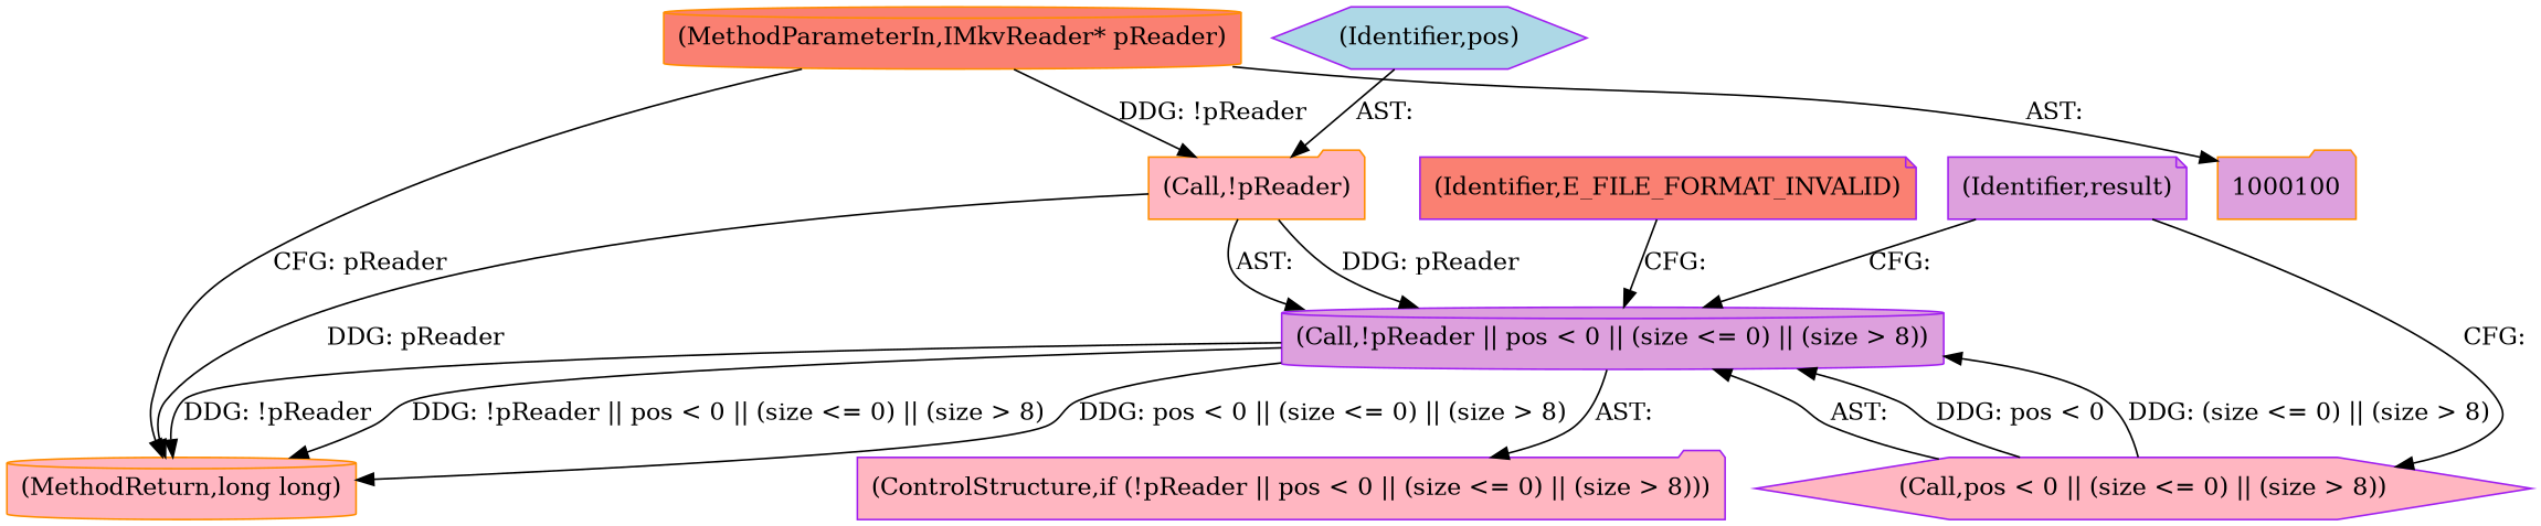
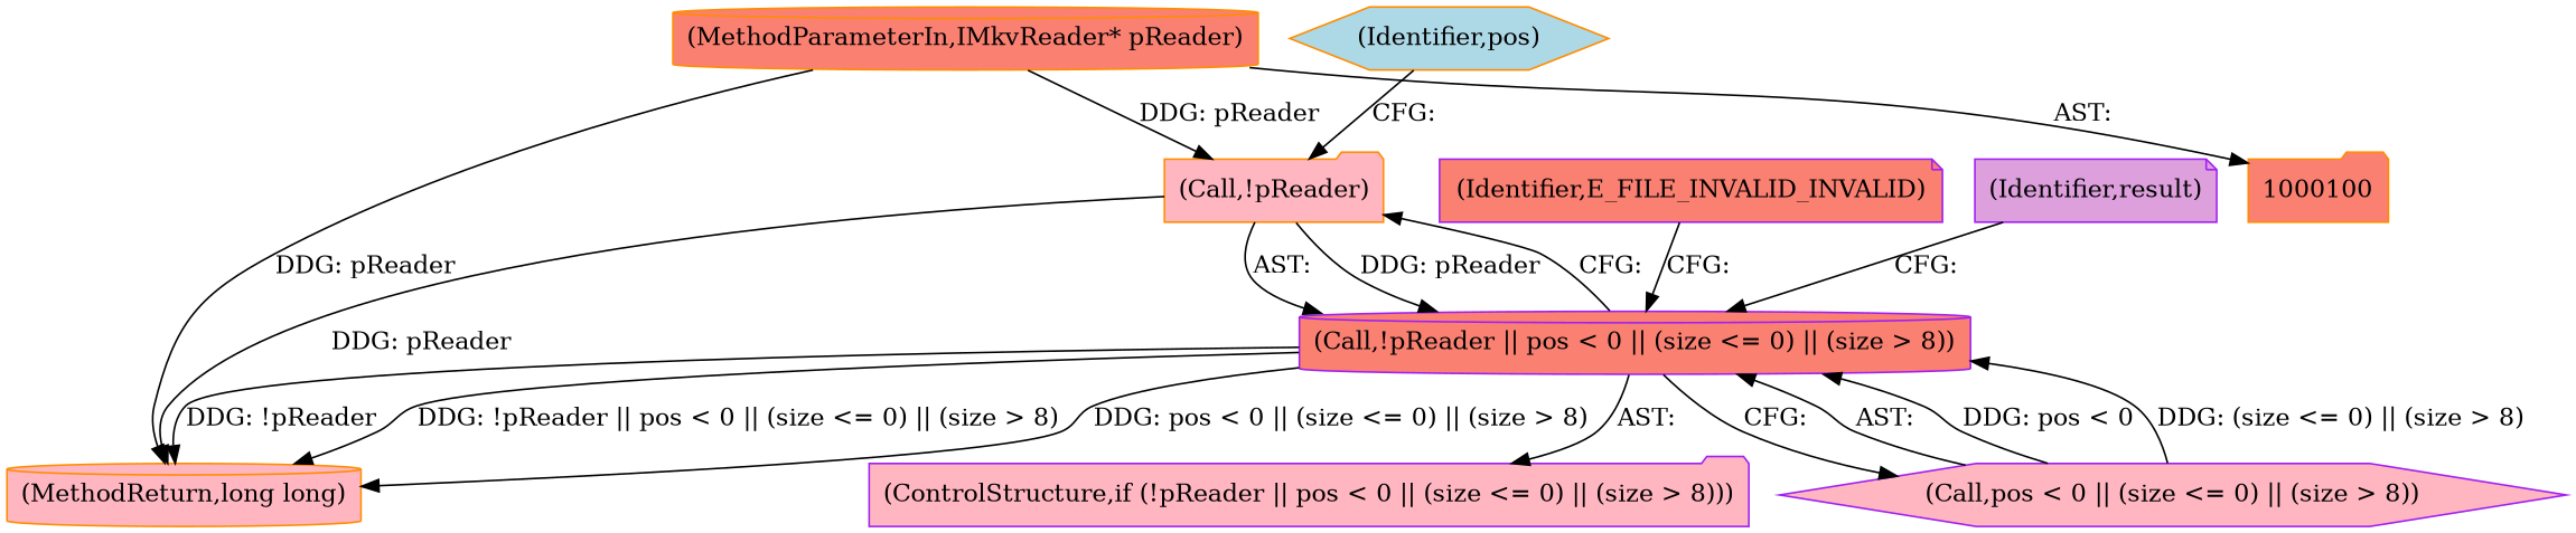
  digraph {
    node [color=darkorange fillcolor=lightpink shape=cylinder style=filled]
    n1 [fillcolor=salmon label="(MethodParameterIn,IMkvReader* pReader)"]
    n2 [label="(Call,!pReader)" shape=folder]
    n3 [label="(MethodReturn,long long)"]
-   1000100 [fillcolor=plum shape=folder]
-   n5 [color=purple fillcolor=plum label="(Call,!pReader || pos < 0 || (size <= 0) || (size > 8))"]
+   1000100 [fillcolor=salmon shape=folder]
+   n5 [color=purple fillcolor=salmon label="(Call,!pReader || pos < 0 || (size <= 0) || (size > 8))"]
    n6 [color=purple label="(ControlStructure,if (!pReader || pos < 0 || (size <= 0) || (size > 8)))" shape=folder]
    n7 [color=purple label="(Call,pos < 0 || (size <= 0) || (size > 8))" shape=hexagon]
-   n8 [color=purple fillcolor=salmon label="(Identifier,E_FILE_FORMAT_INVALID)" shape=note]
+   n8 [color=purple fillcolor=salmon label="(Identifier,E_FILE_INVALID_INVALID)" shape=note]
    n9 [color=purple fillcolor=plum label="(Identifier,result)" shape=note]
-   n10 [color=purple fillcolor=lightblue label="(Identifier,pos)" shape=hexagon]
-   n1 -> n2 [label="DDG: !pReader"]
-   n1 -> n3 [label="CFG: pReader"]
+   n10 [fillcolor=lightblue label="(Identifier,pos)" shape=hexagon]
+   n1 -> n2 [label="DDG: pReader"]
+   n1 -> n3 [label="DDG: pReader"]
    n1 -> 1000100 [label="AST: "]
    n2 -> n3 [label="DDG: pReader"]
    n2 -> n5 [label="AST: "]
    n2 -> n5 [label="DDG: pReader"]
+   n5 -> n2 [label="CFG: "]
    n5 -> n3 [label="DDG: !pReader"]
    n5 -> n3 [label="DDG: !pReader || pos < 0 || (size <= 0) || (size > 8)"]
    n5 -> n3 [label="DDG: pos < 0 || (size <= 0) || (size > 8)"]
    n5 -> n6 [label="AST: "]
-   n9 -> n7 [label="CFG: "]
+   n5 -> n7 [label="CFG: "]
    n7 -> n5 [label="AST: "]
    n7 -> n5 [label="DDG: pos < 0"]
    n7 -> n5 [label="DDG: (size <= 0) || (size > 8)"]
    n8 -> n5 [label="CFG: "]
    n9 -> n5 [label="CFG: "]
-   n10 -> n2 [label="AST: "]
+   n10 -> n2 [label="CFG: "]
  }
